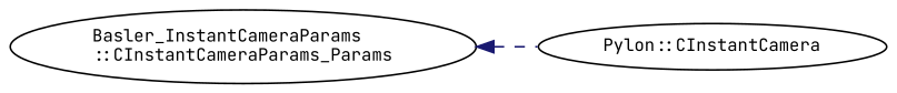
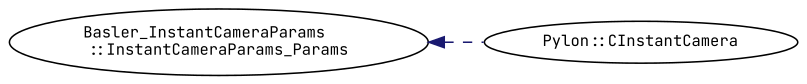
  digraph {
    rankdir=LR
    fontname="JetBrains Mono"
    node [color=black fillcolor=white fontname="JetBrains Mono" fontsize=10 shape=ellipse style=filled]
-   n1 [height=0.2 label="Basler_InstantCameraParams\l::CInstantCameraParams_Params" width=0.4]
+   n1 [height=0.2 label="Basler_InstantCameraParams\l::InstantCameraParams_Params" width=0.4]
    n2 [height=0.2 label="Pylon::CInstantCamera" width=0.4]
    n1 -> n2 [color=midnightblue dir=back fontname="JetBrains Mono" fontsize=10 labelfontname=Helvetica labelfontsize=10 style=dashed]
  }
